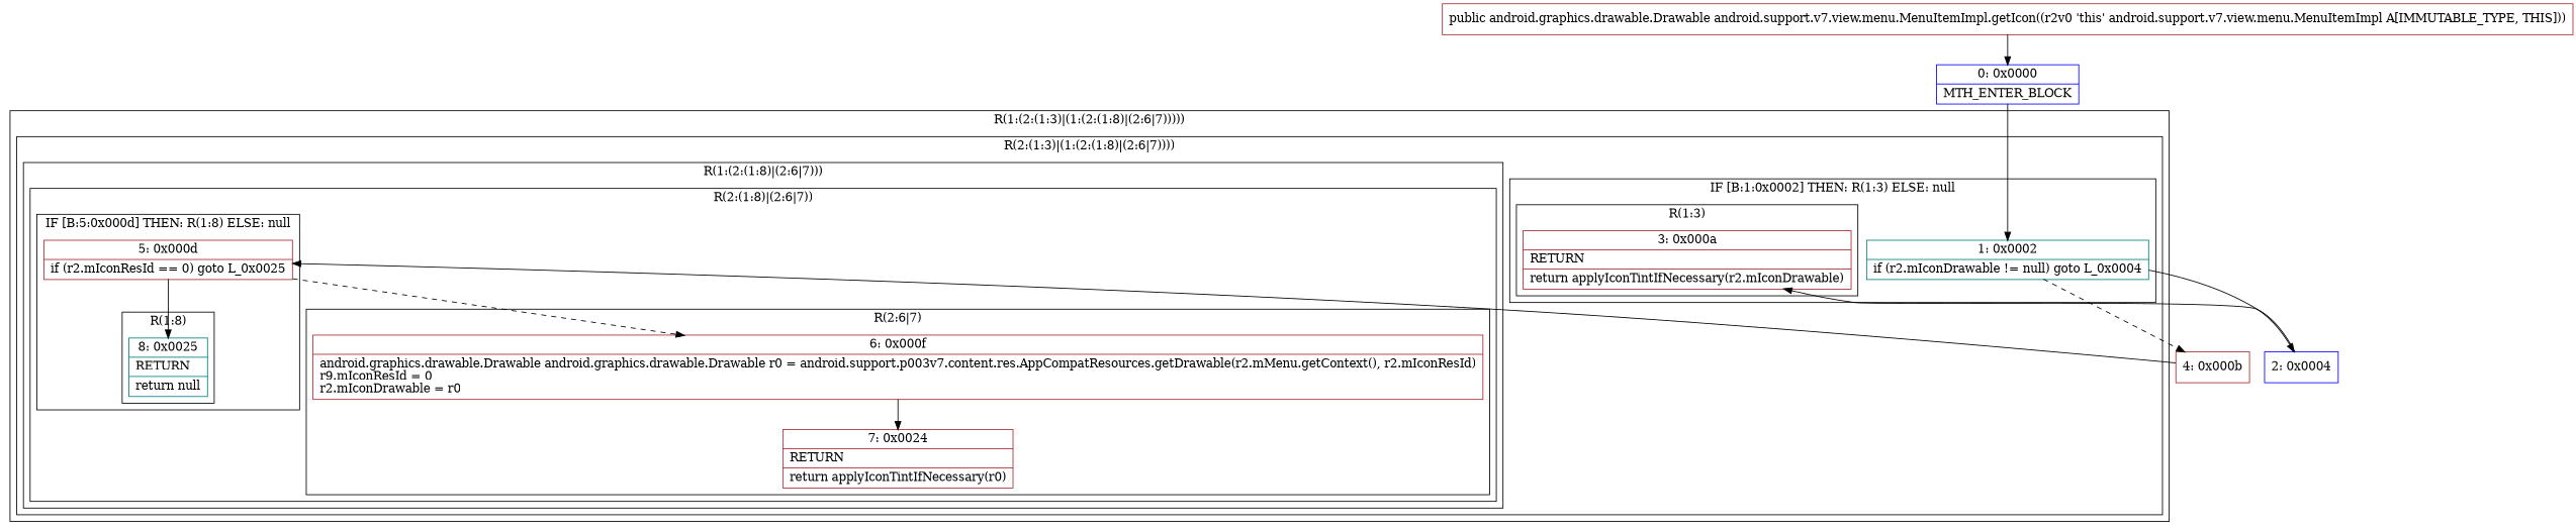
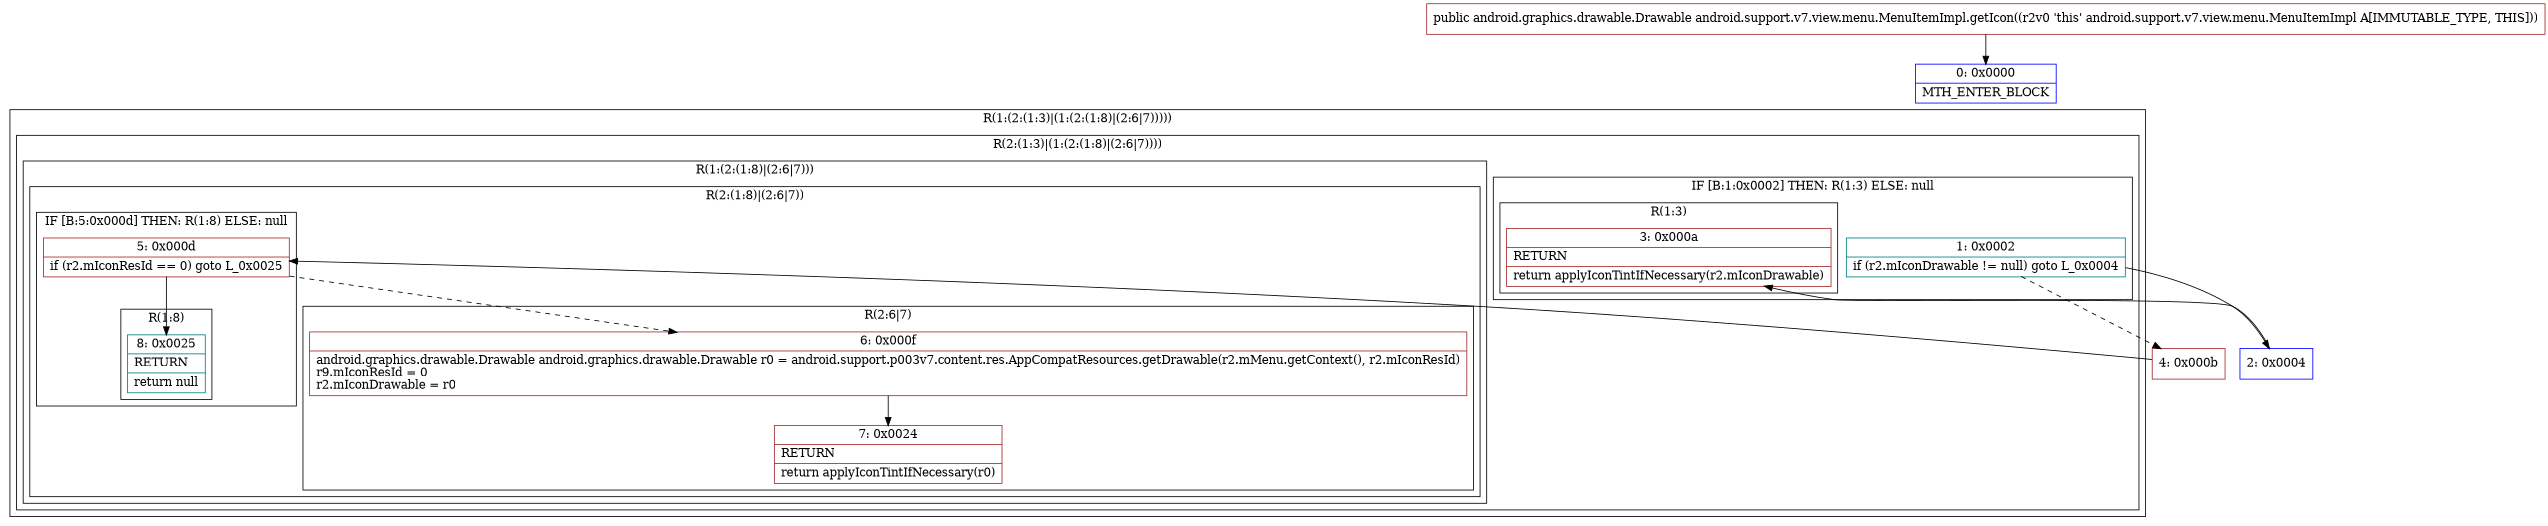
  digraph {
    node [color=brown shape=record]
    n1 [label="{3\:\ 0x000a|RETURN\l|return applyIconTintIfNecessary(r2.mIconDrawable)\l}"]
    n2 [color=teal label="{1\:\ 0x0002|if (r2.mIconDrawable != null) goto L_0x0004\l}"]
    n3 [color=teal label="{8\:\ 0x0025|RETURN\l|return null\l}"]
    n4 [label="{5\:\ 0x000d|if (r2.mIconResId == 0) goto L_0x0025\l}"]
    n5 [label="{6\:\ 0x000f|android.graphics.drawable.Drawable android.graphics.drawable.Drawable r0 = android.support.p003v7.content.res.AppCompatResources.getDrawable(r2.mMenu.getContext(), r2.mIconResId)\lr9.mIconResId = 0\lr2.mIconDrawable = r0\l}"]
    n6 [label="{7\:\ 0x0024|RETURN\l|return applyIconTintIfNecessary(r0)\l}"]
    n7 [color=blue label="{2\:\ 0x0004}"]
    n8 [label="{4\:\ 0x000b}"]
    n9 [color=blue label="{0\:\ 0x0000|MTH_ENTER_BLOCK\l}"]
    n10 [label="{public android.graphics.drawable.Drawable android.support.v7.view.menu.MenuItemImpl.getIcon((r2v0 'this' android.support.v7.view.menu.MenuItemImpl A[IMMUTABLE_TYPE, THIS])) }"]
    subgraph cluster_1 {
      label="R(1:(2:(1:3)|(1:(2:(1:8)|(2:6|7)))))"
      subgraph cluster_2 {
        label="R(2:(1:3)|(1:(2:(1:8)|(2:6|7))))"
        subgraph cluster_3 {
          label="IF [B:1:0x0002] THEN: R(1:3) ELSE: null"
          n2
          subgraph cluster_4 {
            label="R(1:3)"
            n1
          }
        }
        subgraph cluster_5 {
          label="R(1:(2:(1:8)|(2:6|7)))"
          subgraph cluster_6 {
            label="R(2:(1:8)|(2:6|7))"
            subgraph cluster_7 {
              label="IF [B:5:0x000d] THEN: R(1:8) ELSE: null"
              n4
              subgraph cluster_8 {
                label="R(1:8)"
                n3
              }
            }
            subgraph cluster_9 {
              label="R(2:6|7)"
              n5
              n6
            }
          }
        }
      }
    }
    n2 -> n7
    n2 -> n8 [style=dashed]
    n4 -> n3
    n4 -> n5 [style=dashed]
    n5 -> n6
    n7 -> n1
    n8 -> n4
-   n9 -> n2
    n10 -> n9
  }
